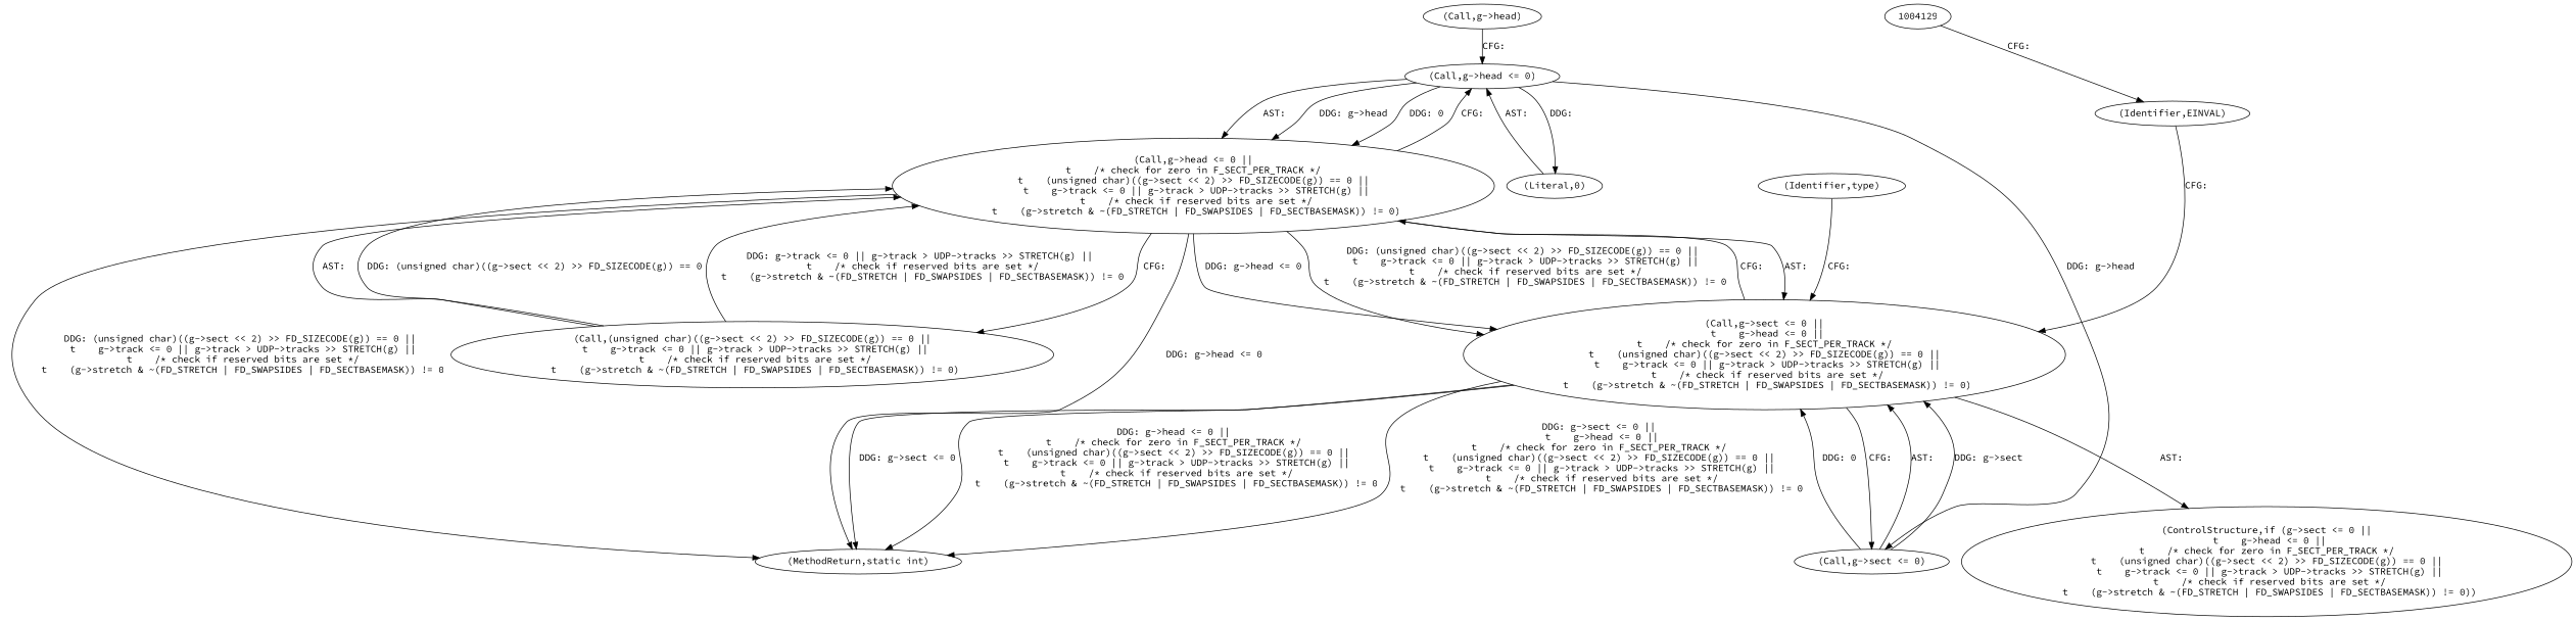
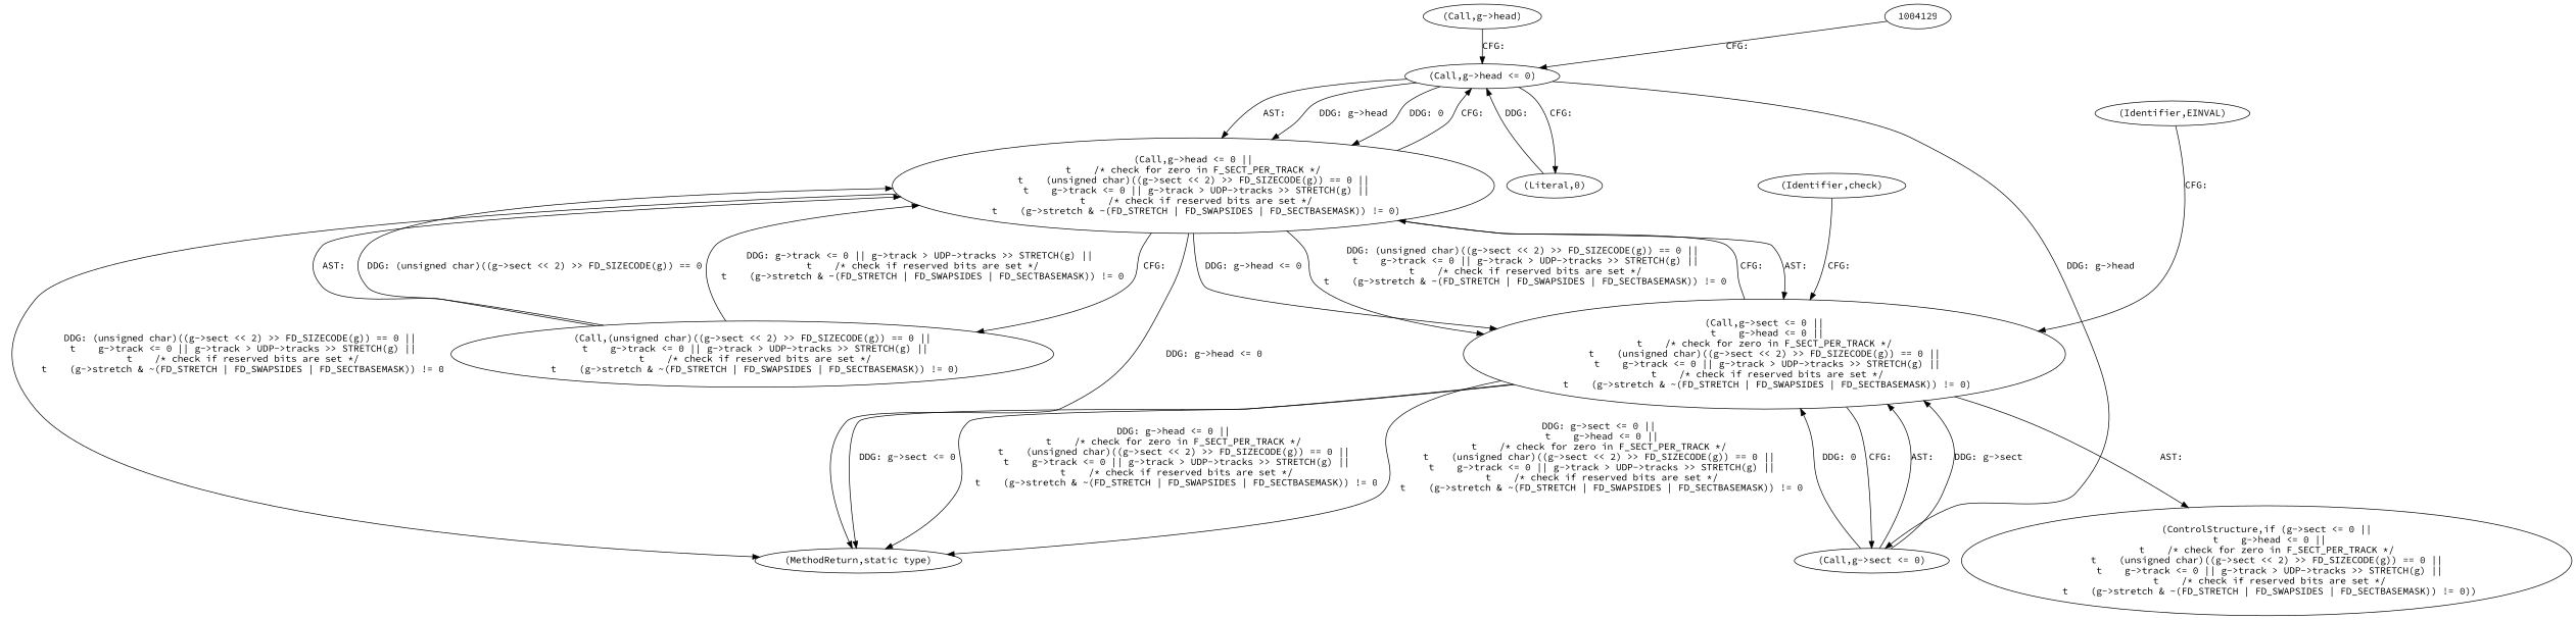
  digraph {
    fontname="Source Code Pro"
    node [fontname="Source Code Pro"]
    edge [fontname="Source Code Pro"]
    n1 [label="(Call,g->head <= 0)"]
    n2 [label="(Call,g->head <= 0 ||\n\t    /* check for zero in F_SECT_PER_TRACK */\n\t    (unsigned char)((g->sect << 2) >> FD_SIZECODE(g)) == 0 ||\n \t    g->track <= 0 || g->track > UDP->tracks >> STRETCH(g) ||\n \t    /* check if reserved bits are set */\n \t    (g->stretch & ~(FD_STRETCH | FD_SWAPSIDES | FD_SECTBASEMASK)) != 0)"]
    n3 [label="(Literal,0)"]
    n4 [label="(Call,g->sect <= 0)"]
-   n5 [label="(MethodReturn,static int)"]
+   n5 [label="(MethodReturn,static type)"]
    n6 [label="(Call,g->sect <= 0 ||\n \t    g->head <= 0 ||\n\t    /* check for zero in F_SECT_PER_TRACK */\n\t    (unsigned char)((g->sect << 2) >> FD_SIZECODE(g)) == 0 ||\n \t    g->track <= 0 || g->track > UDP->tracks >> STRETCH(g) ||\n \t    /* check if reserved bits are set */\n \t    (g->stretch & ~(FD_STRETCH | FD_SWAPSIDES | FD_SECTBASEMASK)) != 0)"]
    n7 [label="(Call,(unsigned char)((g->sect << 2) >> FD_SIZECODE(g)) == 0 ||\n \t    g->track <= 0 || g->track > UDP->tracks >> STRETCH(g) ||\n \t    /* check if reserved bits are set */\n \t    (g->stretch & ~(FD_STRETCH | FD_SWAPSIDES | FD_SECTBASEMASK)) != 0)"]
    n8 [label="(ControlStructure,if (g->sect <= 0 ||\n \t    g->head <= 0 ||\n\t    /* check for zero in F_SECT_PER_TRACK */\n\t    (unsigned char)((g->sect << 2) >> FD_SIZECODE(g)) == 0 ||\n \t    g->track <= 0 || g->track > UDP->tracks >> STRETCH(g) ||\n \t    /* check if reserved bits are set */\n \t    (g->stretch & ~(FD_STRETCH | FD_SWAPSIDES | FD_SECTBASEMASK)) != 0))"]
-   n9 [label="(Identifier,type)"]
+   n9 [label="(Identifier,check)"]
    n10 [label="(Identifier,EINVAL)"]
    n11 [label="(Call,g->head)"]
    n12 [label=1004129]
    n1 -> n2 [label="AST: "]
    n1 -> n2 [label="DDG: g->head"]
    n1 -> n2 [label="DDG: 0"]
-   n1 -> n3 [label="DDG: "]
+   n1 -> n3 [label="CFG: "]
    n1 -> n4 [label="DDG: g->head"]
    n2 -> n1 [label="CFG: "]
    n2 -> n5 [label="DDG: (unsigned char)((g->sect << 2) >> FD_SIZECODE(g)) == 0 ||\n \t    g->track <= 0 || g->track > UDP->tracks >> STRETCH(g) ||\n \t    /* check if reserved bits are set */\n \t    (g->stretch & ~(FD_STRETCH | FD_SWAPSIDES | FD_SECTBASEMASK)) != 0"]
    n2 -> n5 [label="DDG: g->head <= 0"]
    n2 -> n6 [label="AST: "]
    n2 -> n6 [label="DDG: g->head <= 0"]
    n2 -> n6 [label="DDG: (unsigned char)((g->sect << 2) >> FD_SIZECODE(g)) == 0 ||\n \t    g->track <= 0 || g->track > UDP->tracks >> STRETCH(g) ||\n \t    /* check if reserved bits are set */\n \t    (g->stretch & ~(FD_STRETCH | FD_SWAPSIDES | FD_SECTBASEMASK)) != 0"]
    n2 -> n7 [label="CFG: "]
-   n3 -> n1 [label="AST: "]
+   n3 -> n1 [label="DDG: "]
    n4 -> n6 [label="AST: "]
    n4 -> n6 [label="DDG: g->sect"]
    n4 -> n6 [label="DDG: 0"]
    n6 -> n2 [label="CFG: "]
    n6 -> n4 [label="CFG: "]
    n6 -> n5 [label="DDG: g->sect <= 0 ||\n \t    g->head <= 0 ||\n\t    /* check for zero in F_SECT_PER_TRACK */\n\t    (unsigned char)((g->sect << 2) >> FD_SIZECODE(g)) == 0 ||\n \t    g->track <= 0 || g->track > UDP->tracks >> STRETCH(g) ||\n \t    /* check if reserved bits are set */\n \t    (g->stretch & ~(FD_STRETCH | FD_SWAPSIDES | FD_SECTBASEMASK)) != 0"]
    n6 -> n5 [label="DDG: g->sect <= 0"]
    n6 -> n5 [label="DDG: g->head <= 0 ||\n\t    /* check for zero in F_SECT_PER_TRACK */\n\t    (unsigned char)((g->sect << 2) >> FD_SIZECODE(g)) == 0 ||\n \t    g->track <= 0 || g->track > UDP->tracks >> STRETCH(g) ||\n \t    /* check if reserved bits are set */\n \t    (g->stretch & ~(FD_STRETCH | FD_SWAPSIDES | FD_SECTBASEMASK)) != 0"]
    n6 -> n8 [label="AST: "]
    n7 -> n2 [label="AST: "]
    n7 -> n2 [label="DDG: (unsigned char)((g->sect << 2) >> FD_SIZECODE(g)) == 0"]
    n7 -> n2 [label="DDG: g->track <= 0 || g->track > UDP->tracks >> STRETCH(g) ||\n \t    /* check if reserved bits are set */\n \t    (g->stretch & ~(FD_STRETCH | FD_SWAPSIDES | FD_SECTBASEMASK)) != 0"]
    n9 -> n6 [label="CFG: "]
    n10 -> n6 [label="CFG: "]
    n11 -> n1 [label="CFG: "]
-   n12 -> n10 [label="CFG: "]
+   n12 -> n1 [label="CFG: "]
  }
